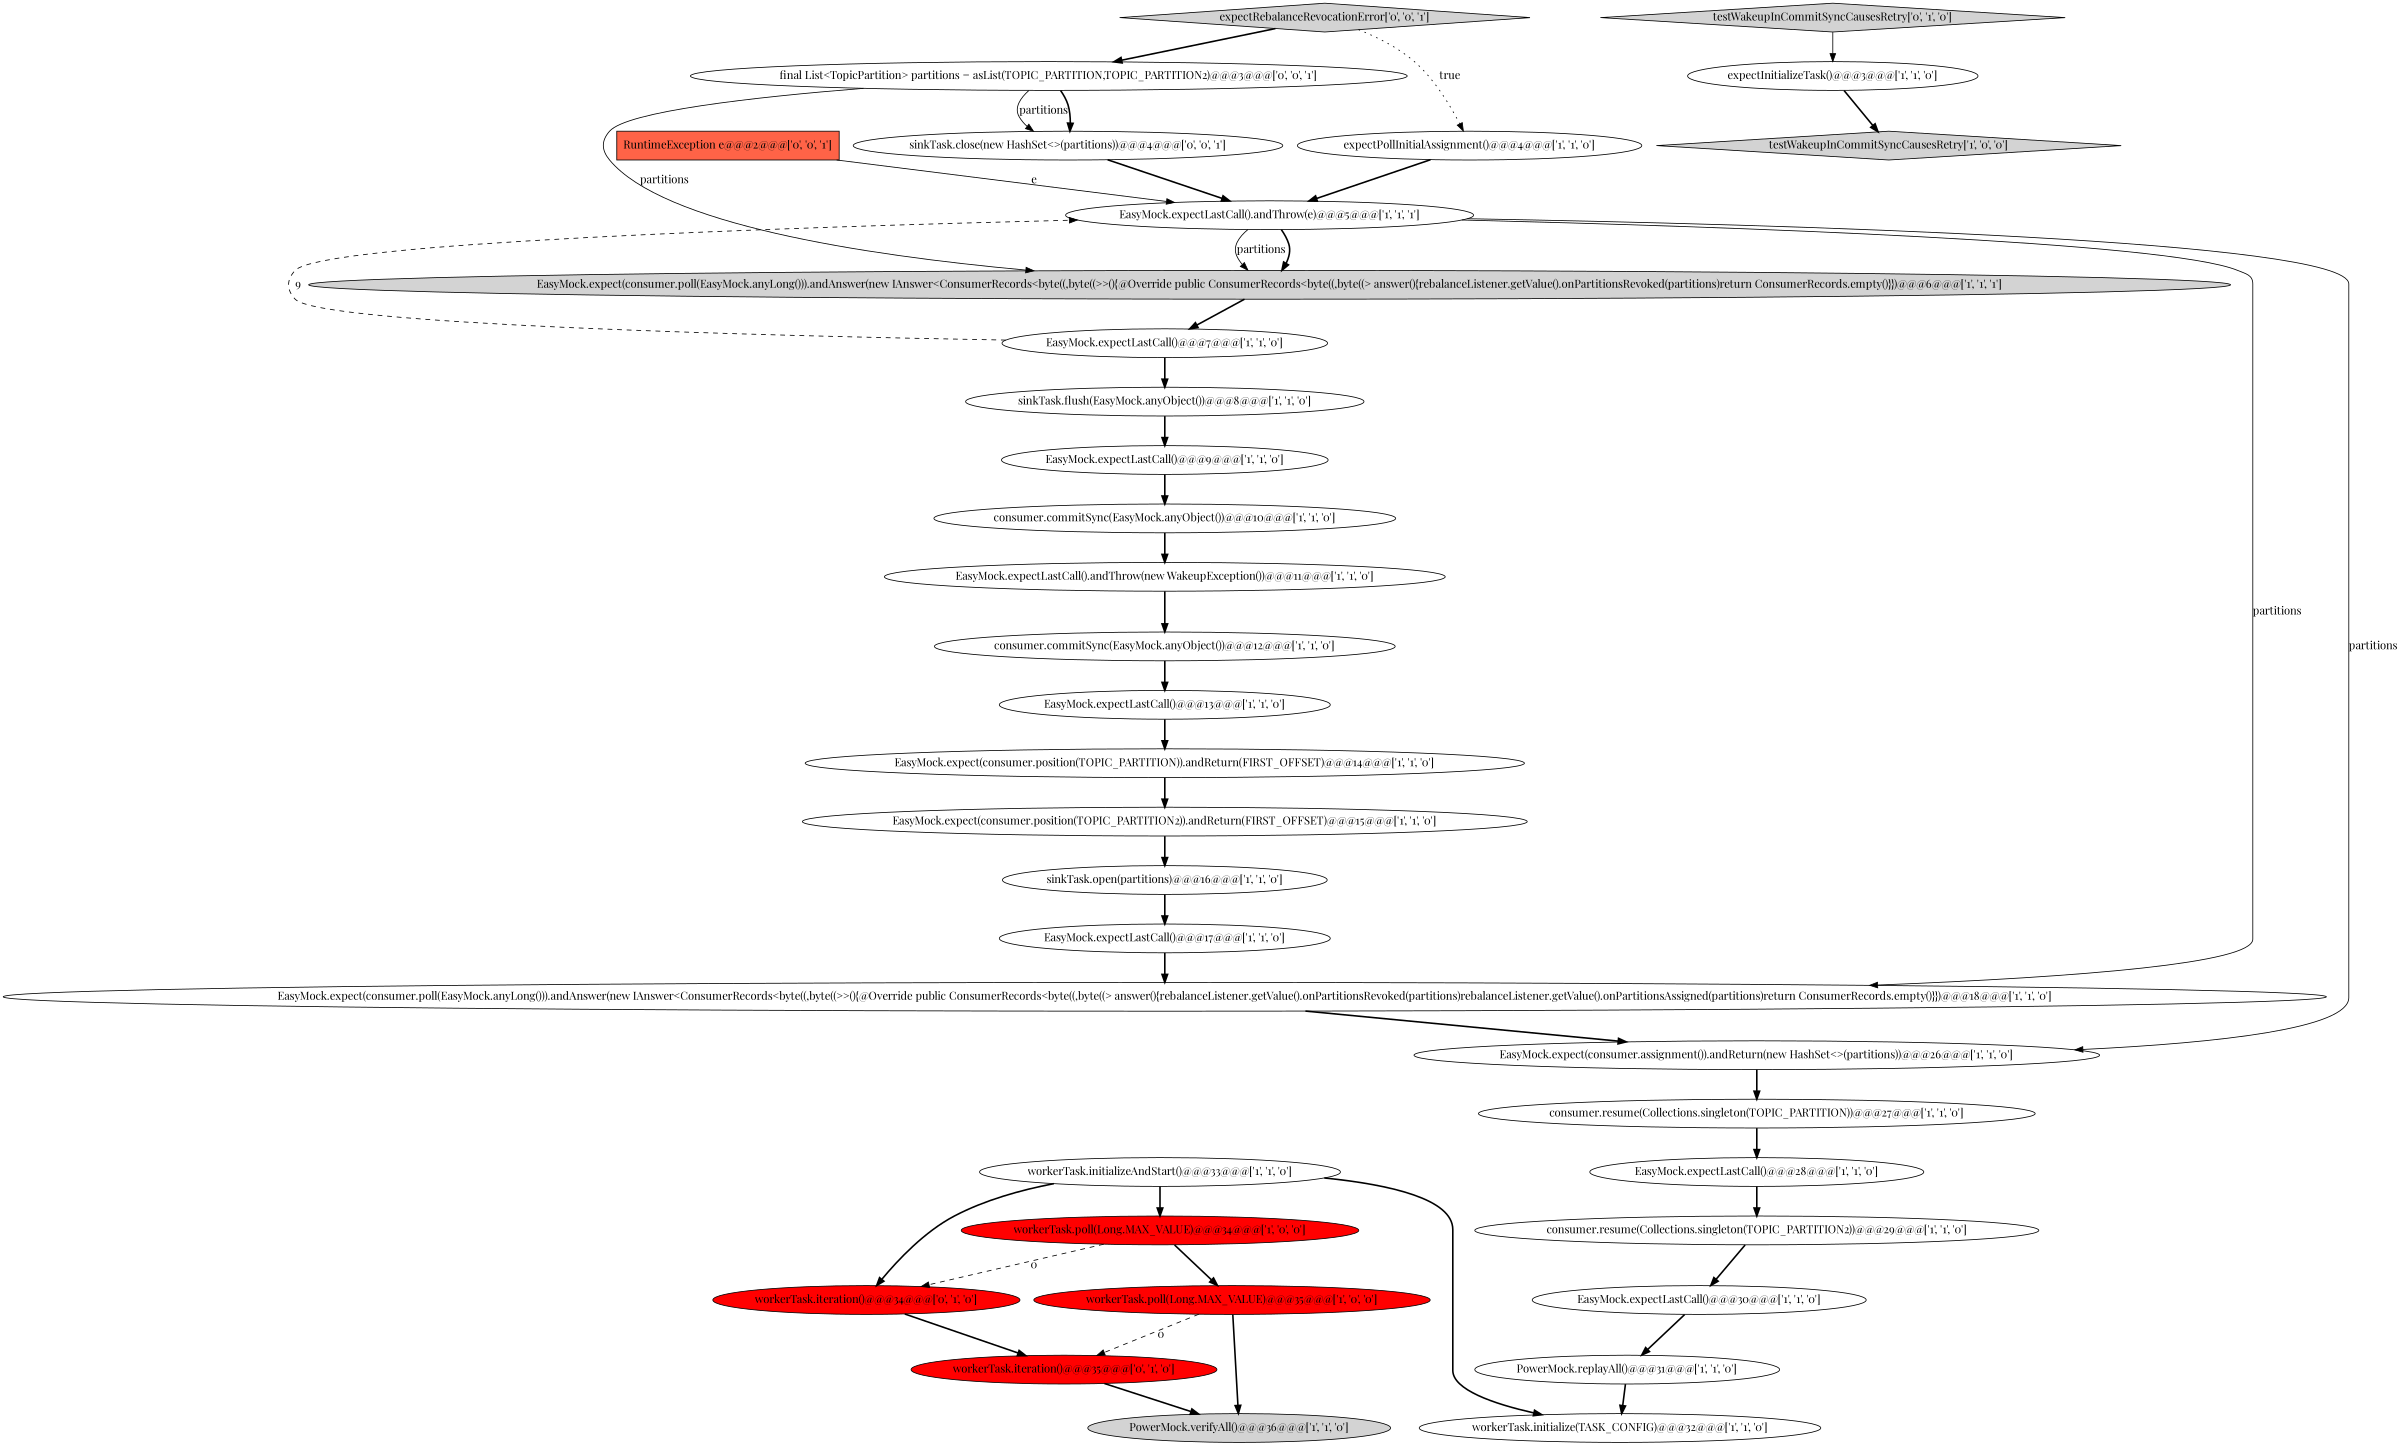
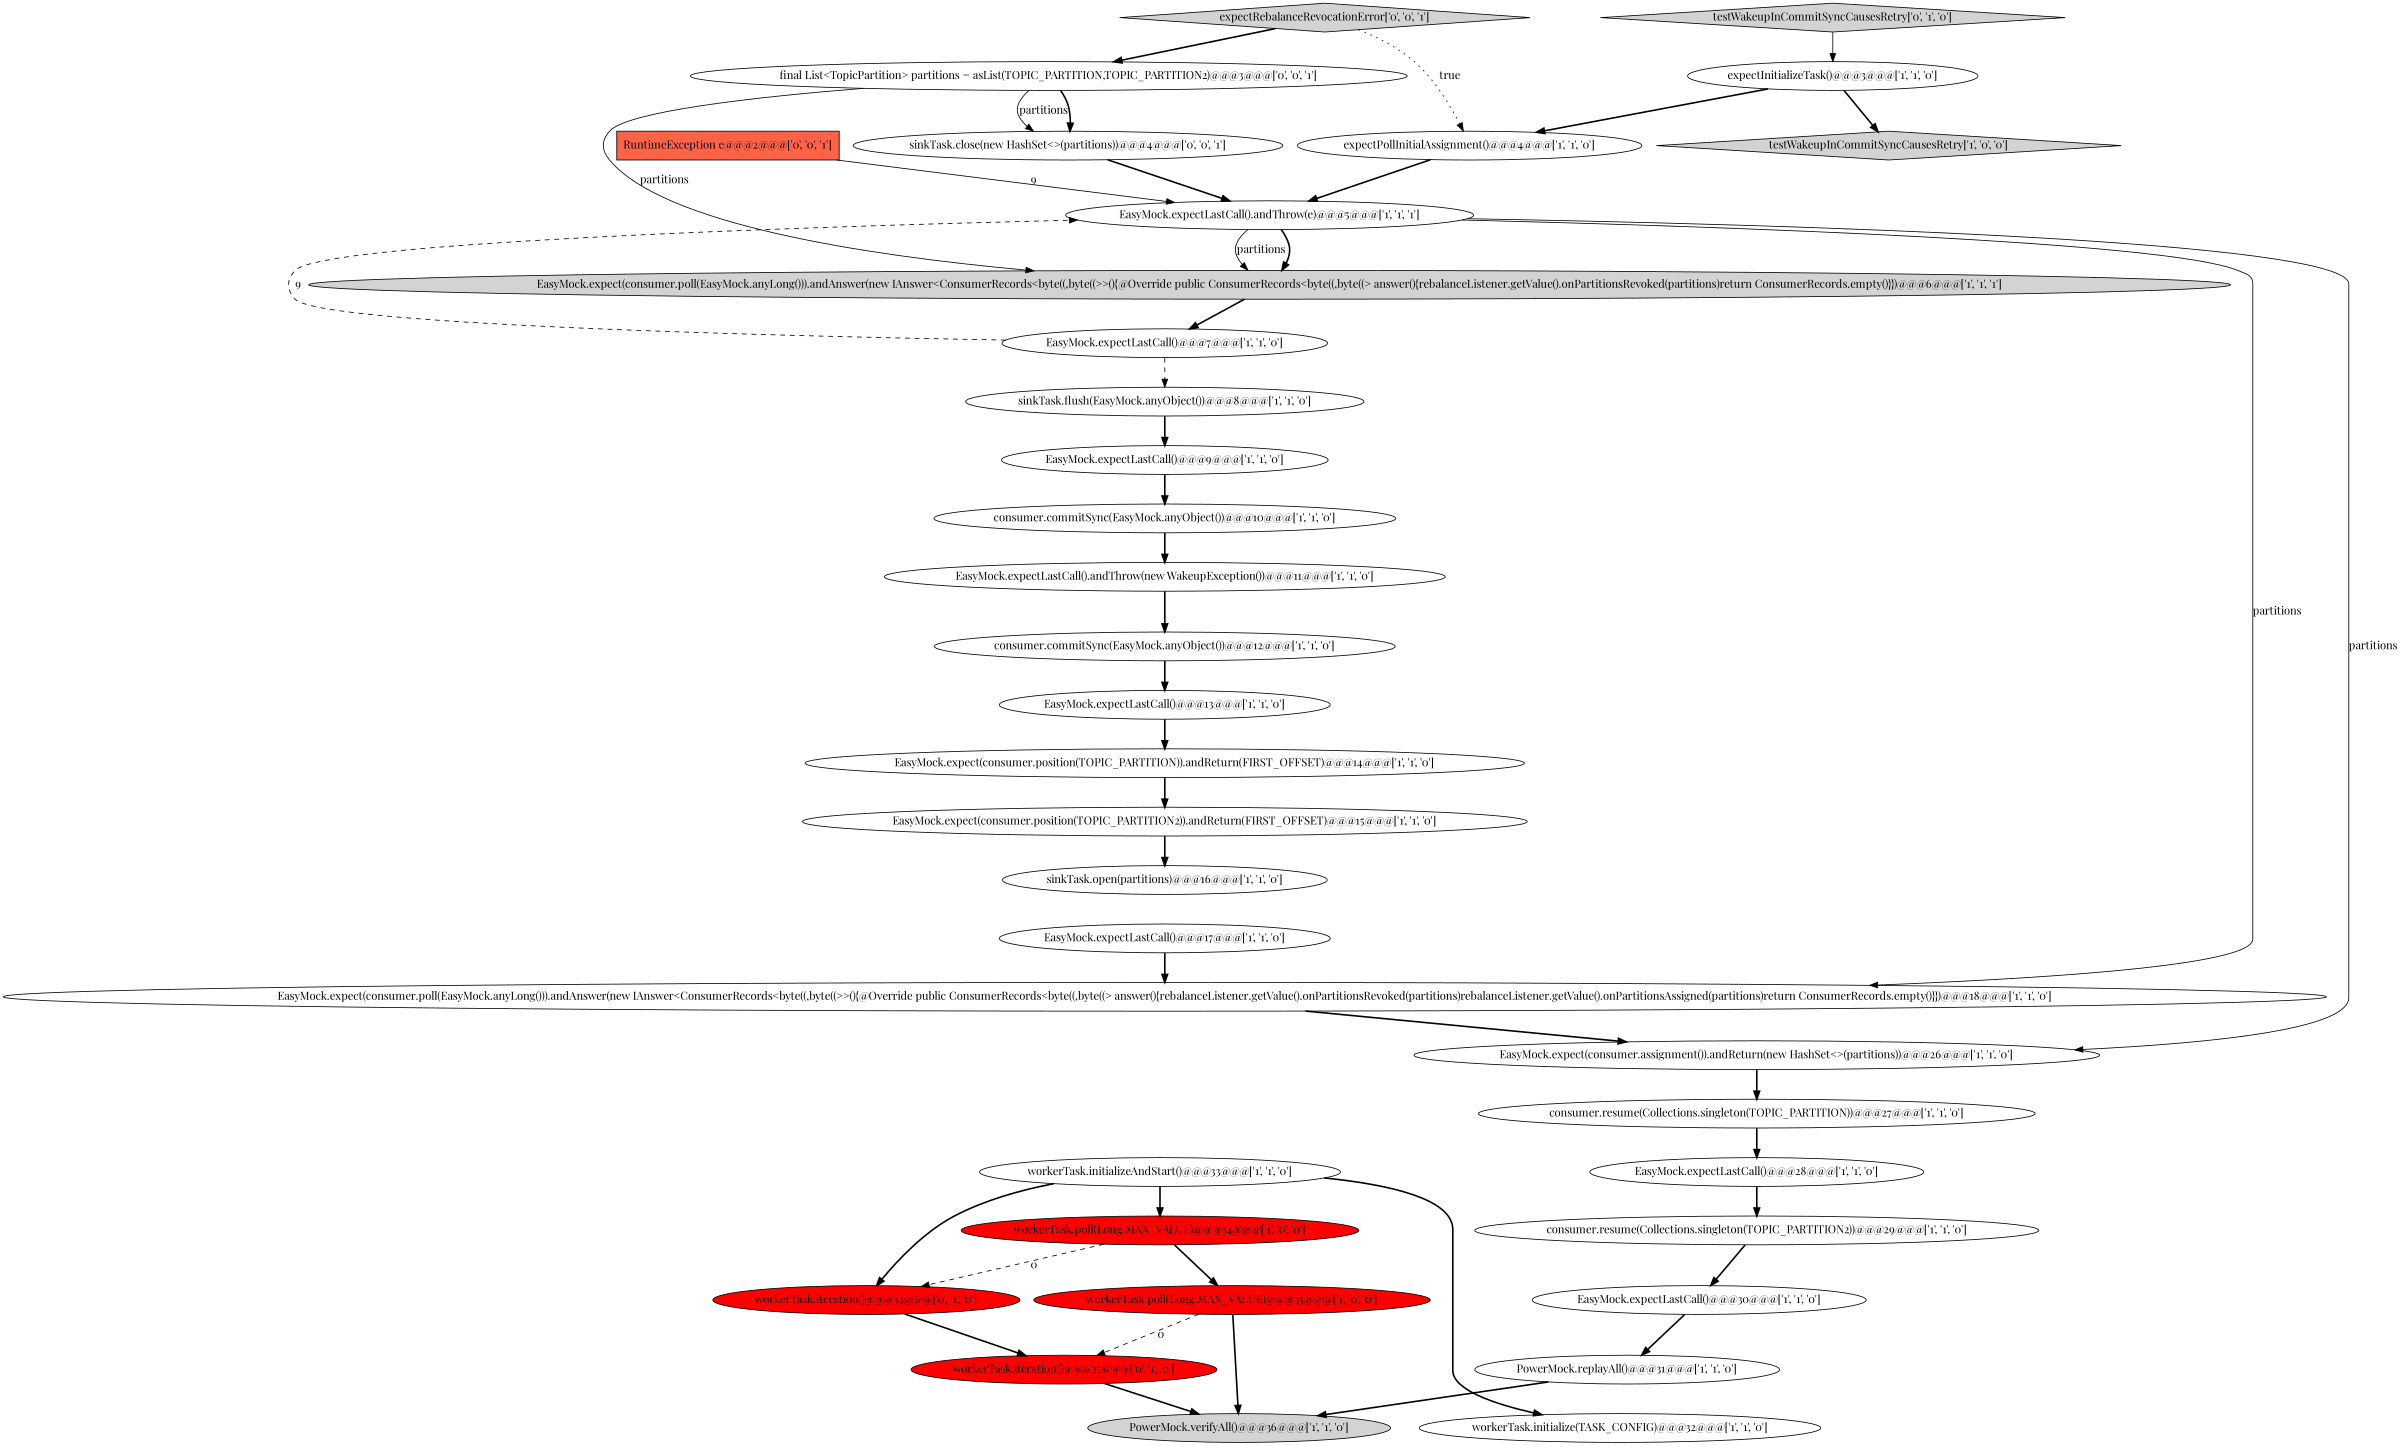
  digraph {
    fontname="Playfair Display"
    node [fillcolor=white fontname="Playfair Display" shape=ellipse style=filled]
    edge [fontname="Playfair Display" style=bold]
    n1 [label="EasyMock.expectLastCall()@@@28@@@['1', '1', '0']"]
    n2 [label="consumer.resume(Collections.singleton(TOPIC_PARTITION2))@@@29@@@['1', '1', '0']"]
    n3 [label="EasyMock.expectLastCall()@@@30@@@['1', '1', '0']"]
    n4 [label="EasyMock.expect(consumer.position(TOPIC_PARTITION)).andReturn(FIRST_OFFSET)@@@14@@@['1', '1', '0']"]
    n5 [label="EasyMock.expect(consumer.position(TOPIC_PARTITION2)).andReturn(FIRST_OFFSET)@@@15@@@['1', '1', '0']"]
    n6 [label="sinkTask.open(partitions)@@@16@@@['1', '1', '0']"]
    n7 [fillcolor=lightgray label="PowerMock.verifyAll()@@@36@@@['1', '1', '0']"]
    n8 [label="EasyMock.expectLastCall().andThrow(new WakeupException())@@@11@@@['1', '1', '0']"]
    n9 [label="consumer.commitSync(EasyMock.anyObject())@@@12@@@['1', '1', '0']"]
    n10 [label="EasyMock.expectLastCall()@@@13@@@['1', '1', '0']"]
    n11 [label="final List<TopicPartition> partitions = asList(TOPIC_PARTITION,TOPIC_PARTITION2)@@@3@@@['0', '0', '1']"]
    n12 [fillcolor=lightgray label="EasyMock.expect(consumer.poll(EasyMock.anyLong())).andAnswer(new IAnswer<ConsumerRecords<byte((,byte((>>(){@Override public ConsumerRecords<byte((,byte((> answer(){rebalanceListener.getValue().onPartitionsRevoked(partitions)return ConsumerRecords.empty()}})@@@6@@@['1', '1', '1']"]
    n13 [label="sinkTask.close(new HashSet<>(partitions))@@@4@@@['0', '0', '1']"]
    n14 [label="EasyMock.expectLastCall()@@@7@@@['1', '1', '0']"]
    n15 [label="EasyMock.expectLastCall().andThrow(e)@@@5@@@['1', '1', '1']"]
    n16 [label="sinkTask.flush(EasyMock.anyObject())@@@8@@@['1', '1', '0']"]
    n17 [label="expectPollInitialAssignment()@@@4@@@['1', '1', '0']"]
    n18 [label="EasyMock.expect(consumer.assignment()).andReturn(new HashSet<>(partitions))@@@26@@@['1', '1', '0']"]
    n19 [label="EasyMock.expect(consumer.poll(EasyMock.anyLong())).andAnswer(new IAnswer<ConsumerRecords<byte((,byte((>>(){@Override public ConsumerRecords<byte((,byte((> answer(){rebalanceListener.getValue().onPartitionsRevoked(partitions)rebalanceListener.getValue().onPartitionsAssigned(partitions)return ConsumerRecords.empty()}})@@@18@@@['1', '1', '0']"]
    n20 [label="workerTask.initializeAndStart()@@@33@@@['1', '1', '0']"]
    n21 [fillcolor=red label="workerTask.poll(Long.MAX_VALUE)@@@34@@@['1', '0', '0']"]
    n22 [fillcolor=red label="workerTask.iteration()@@@34@@@['0', '1', '0']"]
    n23 [label="workerTask.initialize(TASK_CONFIG)@@@32@@@['1', '1', '0']"]
    n24 [fillcolor=red label="workerTask.poll(Long.MAX_VALUE)@@@35@@@['1', '0', '0']"]
    n25 [fillcolor=red label="workerTask.iteration()@@@35@@@['0', '1', '0']"]
    n26 [label="EasyMock.expectLastCall()@@@17@@@['1', '1', '0']"]
    n27 [label="consumer.resume(Collections.singleton(TOPIC_PARTITION))@@@27@@@['1', '1', '0']"]
    n28 [label="PowerMock.replayAll()@@@31@@@['1', '1', '0']"]
    n29 [label="EasyMock.expectLastCall()@@@9@@@['1', '1', '0']"]
    n30 [label="consumer.commitSync(EasyMock.anyObject())@@@10@@@['1', '1', '0']"]
    n31 [fillcolor=lightgray label="expectRebalanceRevocationError['0', '0', '1']" shape=diamond]
    n32 [fillcolor=tomato label="RuntimeException e@@@2@@@['0', '0', '1']" shape=box]
    n33 [fillcolor=lightgray label="testWakeupInCommitSyncCausesRetry['1', '0', '0']" shape=diamond]
    n34 [label="expectInitializeTask()@@@3@@@['1', '1', '0']"]
    n35 [fillcolor=lightgray label="testWakeupInCommitSyncCausesRetry['0', '1', '0']" shape=diamond]
    n1 -> n2
    n2 -> n3
    n3 -> n28
    n4 -> n5
    n5 -> n6
-   n6 -> n26
    n8 -> n9
    n9 -> n10
    n10 -> n4
    n11 -> n12 [label=partitions style=solid]
    n11 -> n13 [label=partitions style=solid]
    n11 -> n13
    n12 -> n14
    n13 -> n15
    n14 -> n15 [label=9 style=dashed]
-   n14 -> n16
+   n14 -> n16 [style=dashed]
    n15 -> n12
    n15 -> n12 [label=partitions style=solid]
    n15 -> n18 [label=partitions style=solid]
    n15 -> n19 [label=partitions style=solid]
    n16 -> n29
    n17 -> n15
    n18 -> n27
    n19 -> n18
    n20 -> n21
    n20 -> n22
    n20 -> n23
    n21 -> n22 [label=0 style=dashed]
    n21 -> n24
    n22 -> n25
    n24 -> n7
    n24 -> n25 [label=0 style=dashed]
    n25 -> n7
    n26 -> n19
    n27 -> n1
-   n28 -> n23
+   n28 -> n7
    n29 -> n30
    n30 -> n8
    n31 -> n11
    n31 -> n17 [label=true style=dotted]
-   n32 -> n15 [label=e style=solid]
+   n32 -> n15 [label=9 style=solid]
+   n34 -> n17
    n34 -> n33
    n35 -> n34 [style=solid]
  }
